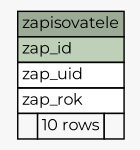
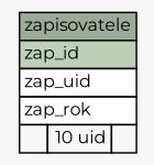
  digraph {
    bgcolor="#f7f7f7"
    fontname=Montserrat
    fontsize=11
    nodesep=0.18
    rankdir=RL
    ranksep=0.46
-   n1 [fontname=Montserrat fontsize=11 label=<     <TABLE BORDER="0" CELLBORDER="1" CELLSPACING="0" BGCOLOR="#ffffff">       <TR><TD COLSPAN="3" BGCOLOR="#9bab96" ALIGN="CENTER">zapisovatele</TD></TR>       <TR><TD PORT="zap_id" COLSPAN="3" BGCOLOR="#bed1b8" ALIGN="LEFT">zap_id</TD></TR>       <TR><TD PORT="zap_uid" COLSPAN="3" ALIGN="LEFT">zap_uid</TD></TR>       <TR><TD PORT="zap_rok" COLSPAN="3" ALIGN="LEFT">zap_rok</TD></TR>       <TR><TD ALIGN="LEFT" BGCOLOR="#f7f7f7">  </TD><TD ALIGN="RIGHT" BGCOLOR="#f7f7f7">10 rows</TD><TD ALIGN="RIGHT" BGCOLOR="#f7f7f7">  </TD></TR>     </TABLE>> shape=plaintext]
+   n1 [fontname=Montserrat fontsize=11 label=<     <TABLE BORDER="0" CELLBORDER="1" CELLSPACING="0" BGCOLOR="#ffffff">       <TR><TD COLSPAN="3" BGCOLOR="#9bab96" ALIGN="CENTER">zapisovatele</TD></TR>       <TR><TD PORT="zap_id" COLSPAN="3" BGCOLOR="#bed1b8" ALIGN="LEFT">zap_id</TD></TR>       <TR><TD PORT="zap_uid" COLSPAN="3" ALIGN="LEFT">zap_uid</TD></TR>       <TR><TD PORT="zap_rok" COLSPAN="3" ALIGN="LEFT">zap_rok</TD></TR>       <TR><TD ALIGN="LEFT" BGCOLOR="#f7f7f7">  </TD><TD ALIGN="RIGHT" BGCOLOR="#f7f7f7">10 uid</TD><TD ALIGN="RIGHT" BGCOLOR="#f7f7f7">  </TD></TR>     </TABLE>> shape=plaintext]
  }
